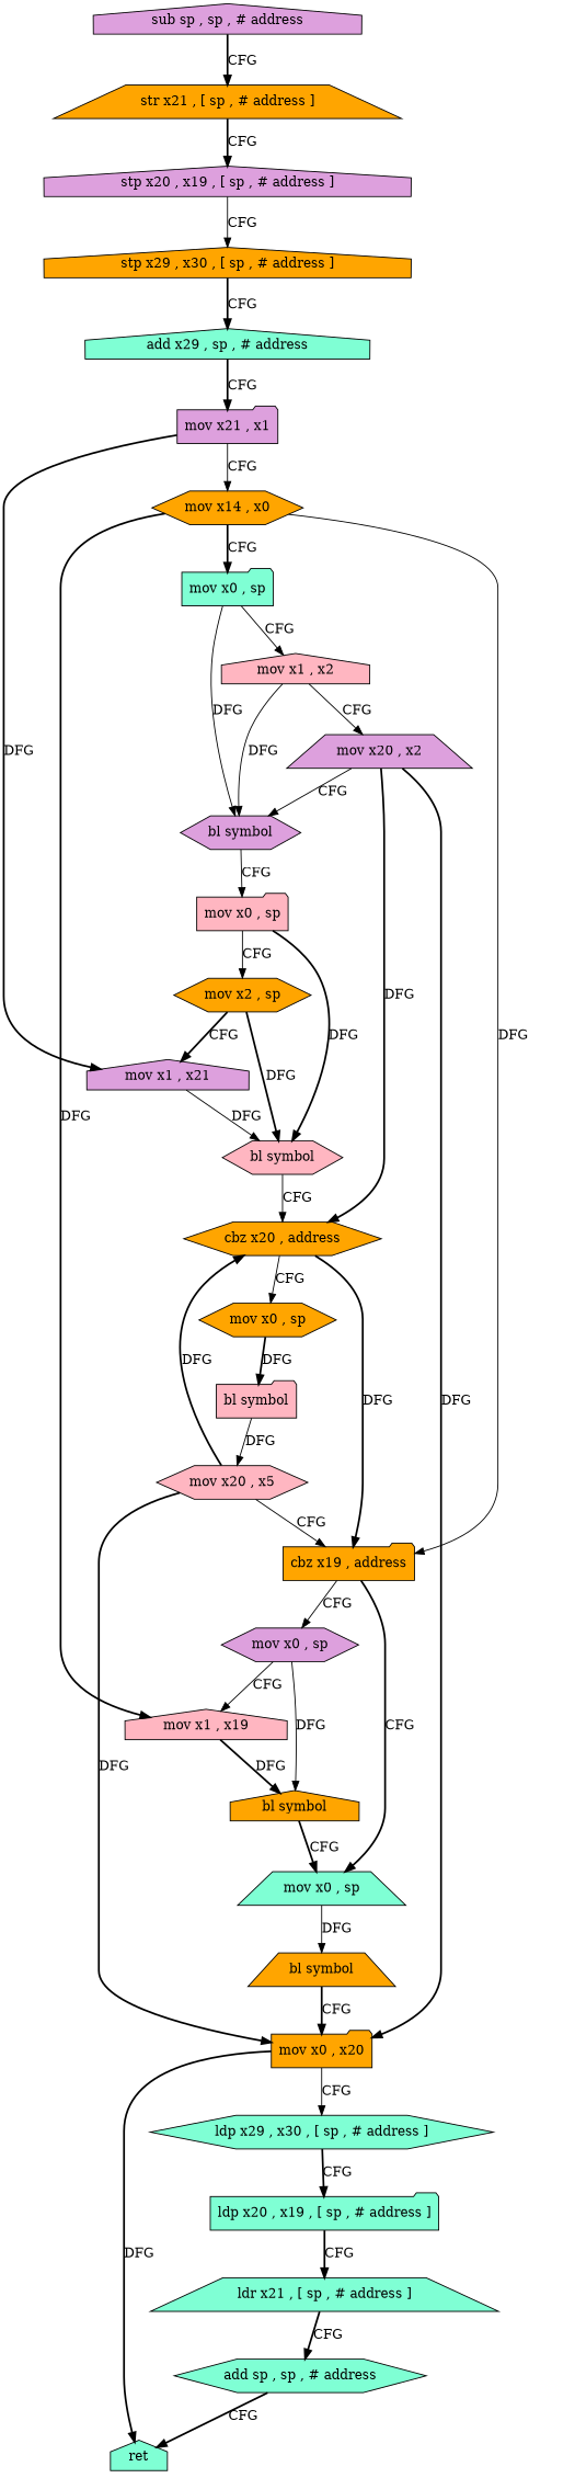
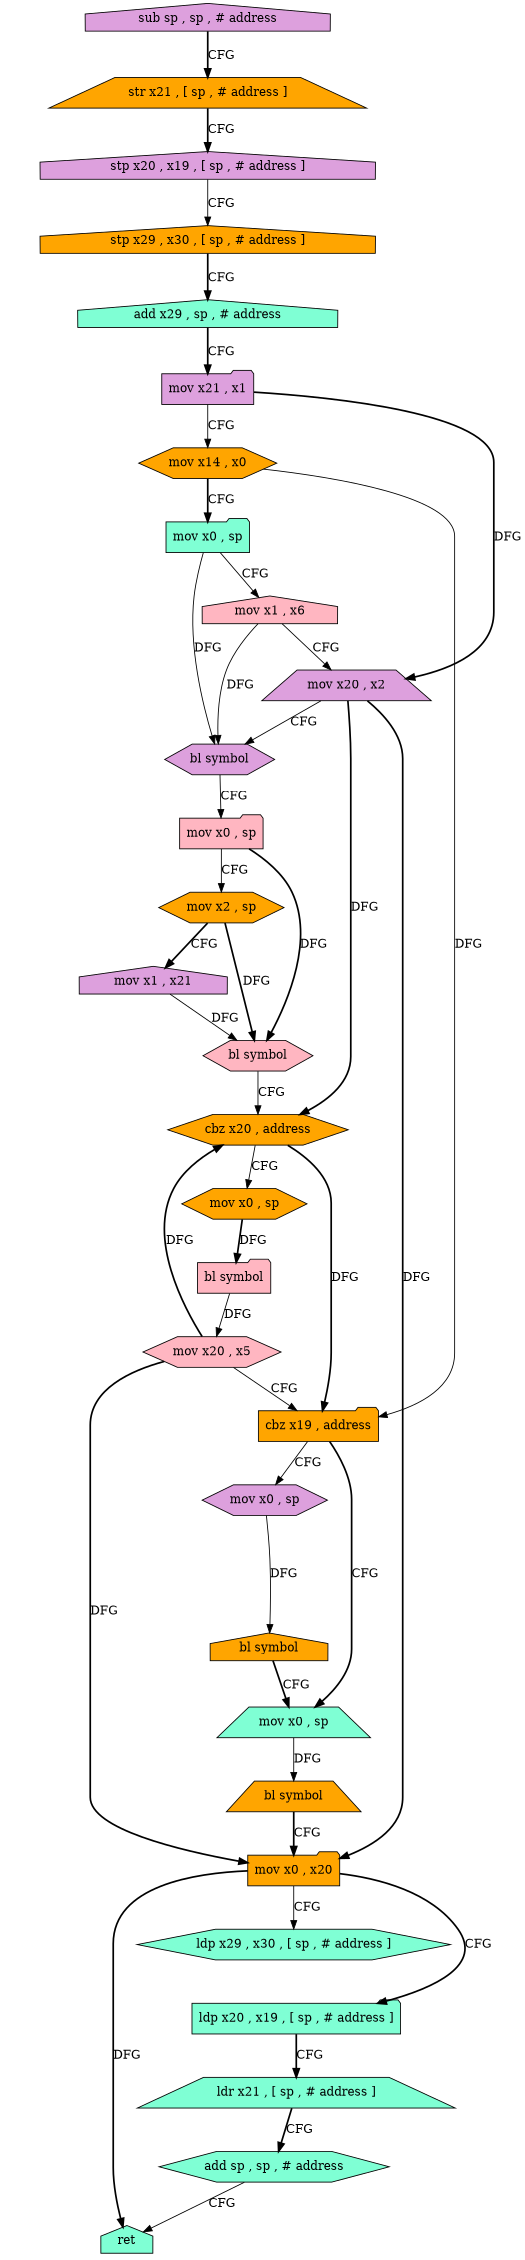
  digraph {
    node [fillcolor=orange shape=hexagon style=filled]
    edge [style=bold]
    n1 [fillcolor=plum label="sub sp , sp , # address" shape=house]
    n2 [label="str x21 , [ sp , # address ]" shape=trapezium]
    n3 [fillcolor=plum label="stp x20 , x19 , [ sp , # address ]" shape=house]
    n4 [label="stp x29 , x30 , [ sp , # address ]" shape=house]
    n5 [fillcolor=aquamarine label="add x29 , sp , # address" shape=house]
    n6 [fillcolor=plum label="mov x21 , x1" shape=folder]
    n7 [label="mov x14 , x0"]
    n8 [fillcolor=plum label="mov x1 , x21" shape=house]
    n9 [fillcolor=aquamarine label="mov x0 , sp" shape=folder]
    n10 [label="cbz x19 , address" shape=folder]
-   n11 [fillcolor=lightpink label="mov x1 , x19" shape=house]
    n12 [fillcolor=lightpink label="bl symbol"]
-   n13 [fillcolor=lightpink label="mov x1 , x2" shape=house]
+   n13 [fillcolor=lightpink label="mov x1 , x6" shape=house]
    n14 [fillcolor=plum label="bl symbol"]
    n15 [fillcolor=aquamarine label="mov x0 , sp" shape=trapezium]
    n16 [fillcolor=plum label="mov x0 , sp"]
    n17 [label="bl symbol" shape=house]
    n18 [fillcolor=plum label="mov x20 , x2" shape=trapezium]
    n19 [fillcolor=lightpink label="mov x0 , sp" shape=folder]
    n20 [label="cbz x20 , address"]
    n21 [label="mov x0 , x20" shape=folder]
    n22 [label="mov x0 , sp"]
    n23 [fillcolor=aquamarine label="ldp x29 , x30 , [ sp , # address ]"]
    n24 [fillcolor=aquamarine label=ret shape=house]
    n25 [label="mov x2 , sp"]
    n26 [fillcolor=lightpink label="bl symbol" shape=folder]
    n27 [label="bl symbol" shape=trapezium]
    n28 [fillcolor=lightpink label="mov x20 , x5"]
    n29 [fillcolor=aquamarine label="ldp x20 , x19 , [ sp , # address ]" shape=folder]
    n30 [fillcolor=aquamarine label="ldr x21 , [ sp , # address ]" shape=trapezium]
    n31 [fillcolor=aquamarine label="add sp , sp , # address"]
    n1 -> n2 [label=CFG]
    n2 -> n3 [label=CFG]
    n3 -> n4 [label=CFG style=solid]
    n4 -> n5 [label=CFG]
    n5 -> n6 [label=CFG]
    n6 -> n7 [label=CFG style=solid]
-   n6 -> n8 [label=DFG]
+   n6 -> n18 [label=DFG]
    n7 -> n9 [label=CFG]
    n7 -> n10 [label=DFG style=solid]
-   n7 -> n11 [label=DFG]
    n8 -> n12 [label=DFG style=solid]
    n9 -> n13 [label=CFG style=solid]
    n9 -> n14 [label=DFG style=solid]
    n10 -> n15 [label=CFG]
    n10 -> n16 [label=CFG style=solid]
-   n11 -> n17 [label=DFG]
    n12 -> n20 [label=CFG style=solid]
    n13 -> n14 [label=DFG style=solid]
    n13 -> n18 [label=CFG style=solid]
    n14 -> n19 [label=CFG style=solid]
    n15 -> n27 [label=DFG style=solid]
-   n16 -> n11 [label=CFG style=solid]
    n16 -> n17 [label=DFG style=solid]
    n17 -> n15 [label=CFG]
    n18 -> n14 [label=CFG style=solid]
    n18 -> n20 [label=DFG]
    n18 -> n21 [label=DFG]
    n19 -> n12 [label=DFG]
    n19 -> n25 [label=CFG style=solid]
    n20 -> n10 [label=DFG]
    n20 -> n22 [label=CFG style=solid]
    n21 -> n23 [label=CFG style=solid]
    n21 -> n24 [label=DFG]
    n22 -> n26 [label=DFG]
-   n23 -> n29 [label=CFG]
+   n21 -> n29 [label=CFG]
    n25 -> n8 [label=CFG]
    n25 -> n12 [label=DFG]
    n26 -> n28 [label=DFG style=solid]
    n27 -> n21 [label=CFG]
    n28 -> n10 [label=CFG style=solid]
    n28 -> n20 [label=DFG]
    n28 -> n21 [label=DFG]
    n29 -> n30 [label=CFG]
    n30 -> n31 [label=CFG]
-   n31 -> n24 [label=CFG]
+   n31 -> n24 [label=CFG style=solid]
  }
